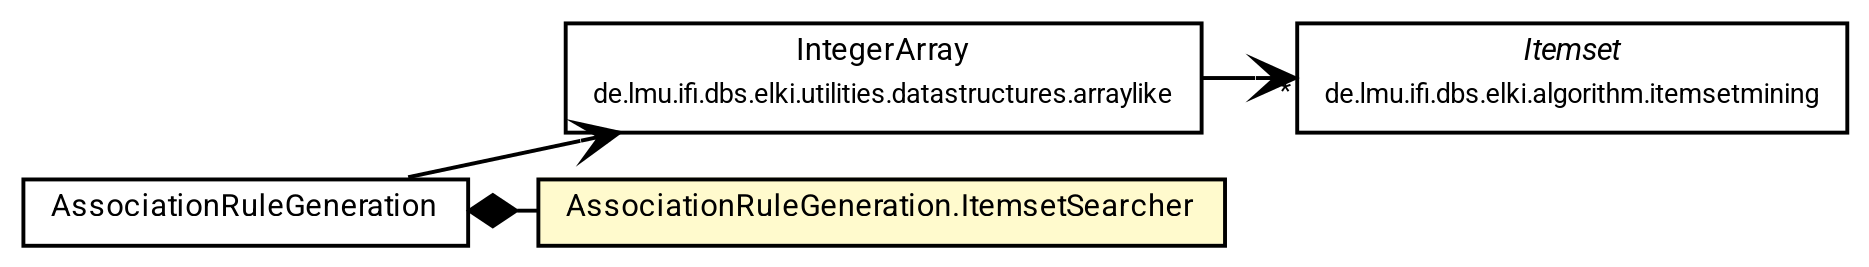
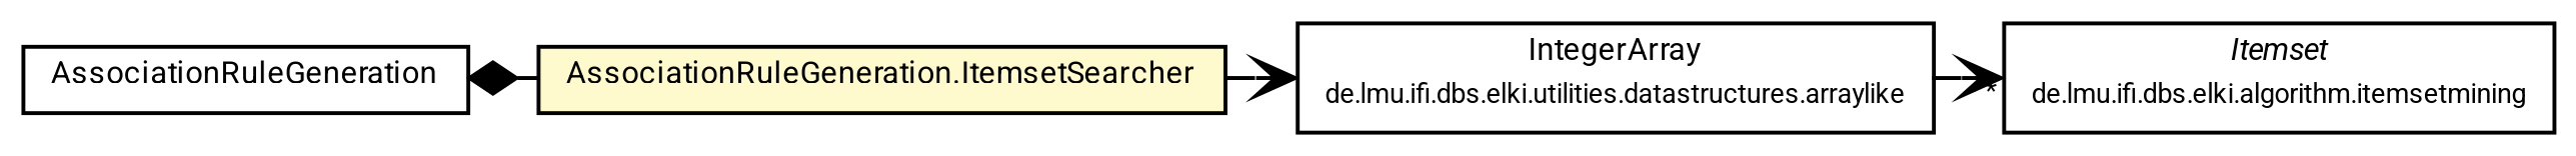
  digraph {
    nodesep=0.15
    rankdir=LR
    ranksep=0.25
    node [fontcolor=black fontname=Roboto fontsize=8 margin=0 shape=plaintext]
    edge [arrowhead=open color=black fontname=Roboto fontsize=7 labelfontname=Roboto labelfontsize=7 weight=1]
    n1 [height=0 label=<<table title="de.lmu.ifi.dbs.elki.utilities.datastructures.arraylike.IntegerArray" border="0" cellborder="1" cellspacing="0" cellpadding="2" href="../../../utilities/datastructures/arraylike/IntegerArray.html" target="_parent"> 		<tr><td><table border="0" cellspacing="0" cellpadding="1"> 		<tr><td align="center" balign="center"> <font face="Roboto">IntegerArray</font> </td></tr> 		<tr><td align="center" balign="center"> <font face="Roboto" point-size="7.0">de.lmu.ifi.dbs.elki.utilities.datastructures.arraylike</font> </td></tr> 		</table></td></tr> 		</table>> width=0]
    n2 [height=0 label=<<table title="de.lmu.ifi.dbs.elki.algorithm.itemsetmining.Itemset" border="0" cellborder="1" cellspacing="0" cellpadding="2" href="../Itemset.html" target="_parent"> 		<tr><td><table border="0" cellspacing="0" cellpadding="1"> 		<tr><td align="center" balign="center"> <font face="Roboto"><i>Itemset</i></font> </td></tr> 		<tr><td align="center" balign="center"> <font face="Roboto" point-size="7.0">de.lmu.ifi.dbs.elki.algorithm.itemsetmining</font> </td></tr> 		</table></td></tr> 		</table>> width=0]
    n3 [height=0 label=<<table title="de.lmu.ifi.dbs.elki.algorithm.itemsetmining.associationrules.AssociationRuleGeneration" border="0" cellborder="1" cellspacing="0" cellpadding="2" href="AssociationRuleGeneration.html" target="_parent"> 		<tr><td><table border="0" cellspacing="0" cellpadding="1"> 		<tr><td align="center" balign="center"> <font face="Roboto">AssociationRuleGeneration</font> </td></tr> 		</table></td></tr> 		</table>> width=0]
    n4 [height=0 label=<<table title="de.lmu.ifi.dbs.elki.algorithm.itemsetmining.associationrules.AssociationRuleGeneration.ItemsetSearcher" border="0" cellborder="1" cellspacing="0" cellpadding="2" bgcolor="lemonChiffon" href="AssociationRuleGeneration.ItemsetSearcher.html" target="_parent"> 		<tr><td><table border="0" cellspacing="0" cellpadding="1"> 		<tr><td align="center" balign="center"> <font face="Roboto">AssociationRuleGeneration.ItemsetSearcher</font> </td></tr> 		</table></td></tr> 		</table>> width=0]
    n1 -> n2 [headlabel="*"]
    n3 -> n4 [arrowhead=none arrowtail=diamond dir=back weight=6]
-   n3 -> n1
+   n4 -> n1
  }
